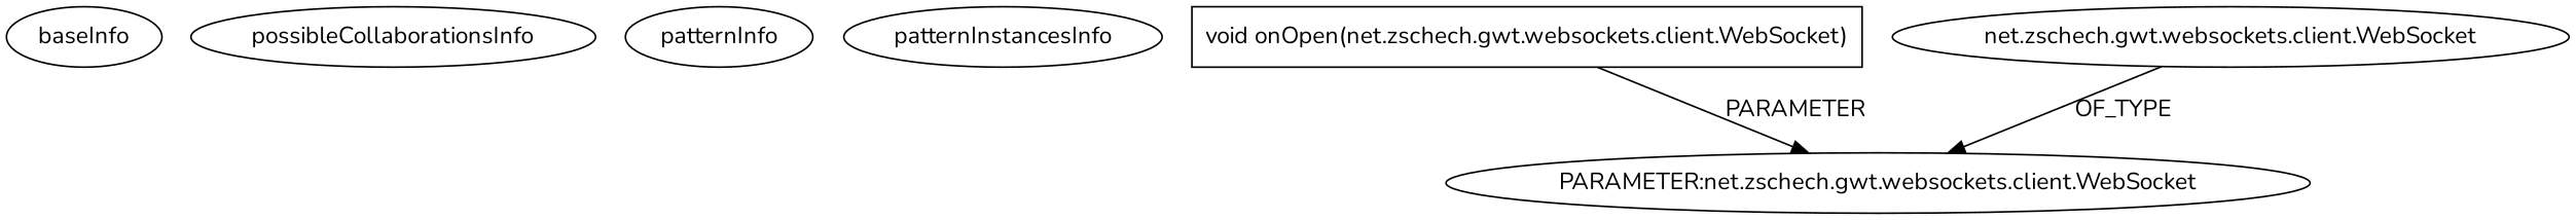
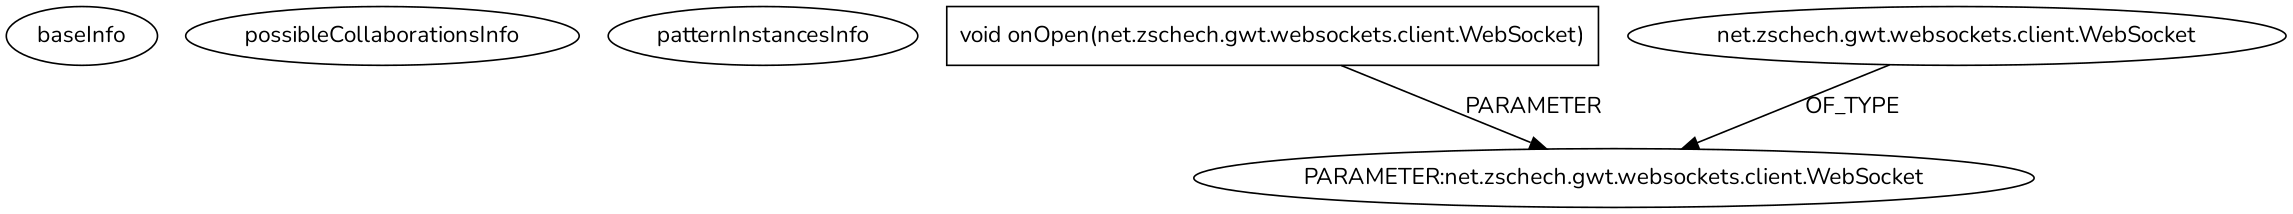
  digraph {
    fontname=Nunito
    node [fontname=Nunito]
    edge [fontname=Nunito]
    baseInfo [category=pattern graphId=1958 isAnonymous=false possibleRelation=false]
    possibleCollaborationsInfo
-   patternInfo [frequency=2.0 patternRootClient=null]
    patternInstancesInfo [0="betacraft-RdpGwtClient~/betacraft-RdpGwtClient/RdpGwtClient-master/src/com/droidcloud/viewer/client/ISO.java~ISO~836" 1="Namrack-TeachToLearn~/Namrack-TeachToLearn/TeachToLearn-master/TeachToLearn/src/ttl/client/TeachToLearn.java~void connect()~345"]
    n5 [isFrameworkType=false label="void onOpen(net.zschech.gwt.websockets.client.WebSocket)" shape=box vertexType=OVERRIDING_METHOD_DECLARATION]
    n6 [isFrameworkType=false label="PARAMETER:net.zschech.gwt.websockets.client.WebSocket" vertexType=PARAMETER_DECLARATION]
    n7 [isFrameworkType=false label="net.zschech.gwt.websockets.client.WebSocket" vertexType=FRAMEWORK_CLASS_TYPE]
    n5 -> n6 [label=PARAMETER]
    n7 -> n6 [label=OF_TYPE]
  }
